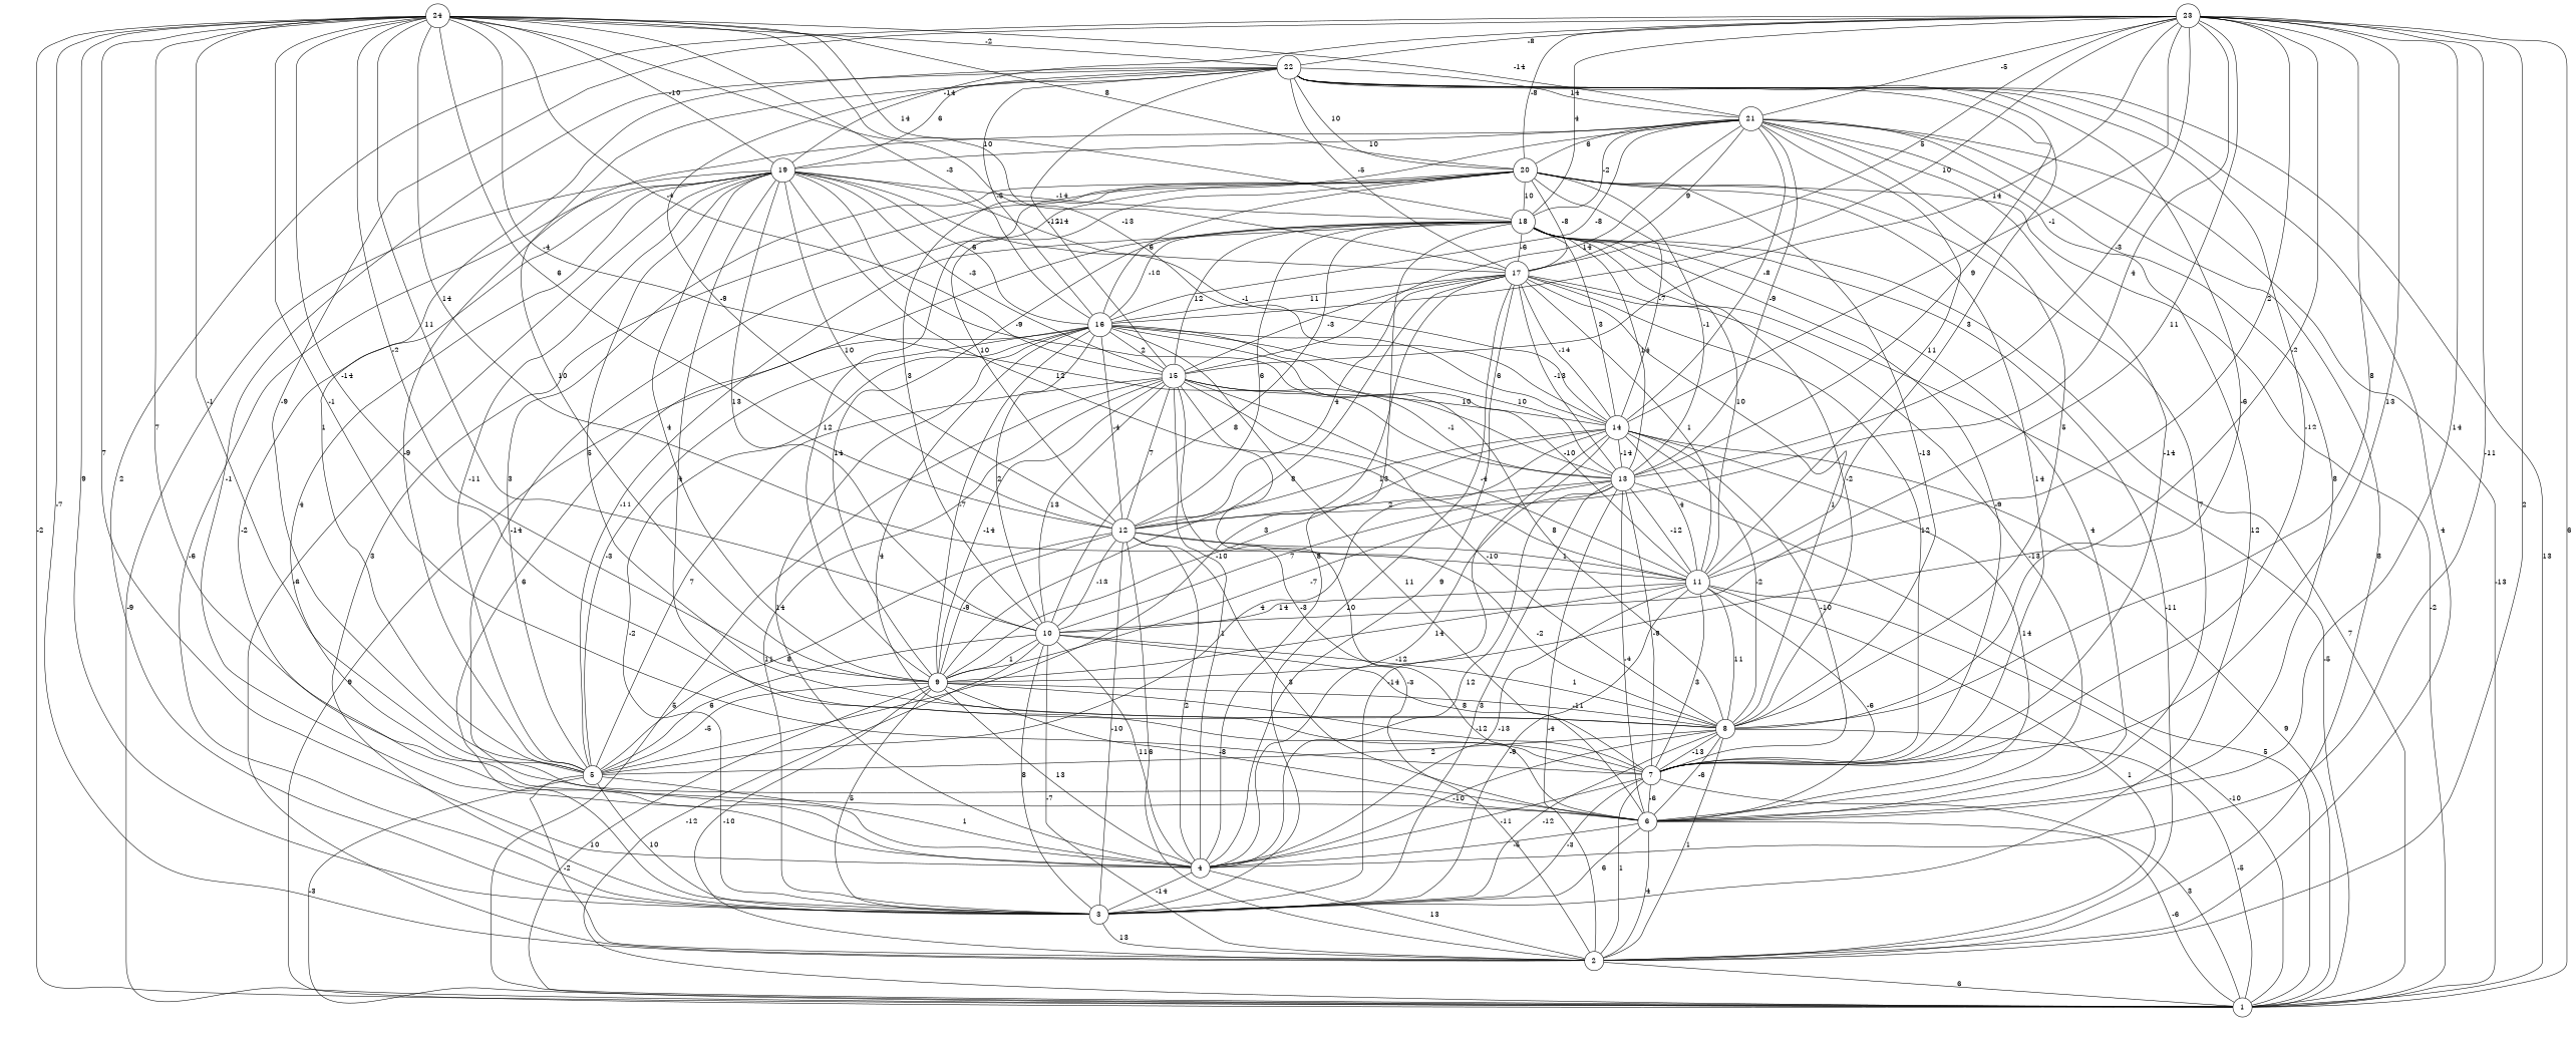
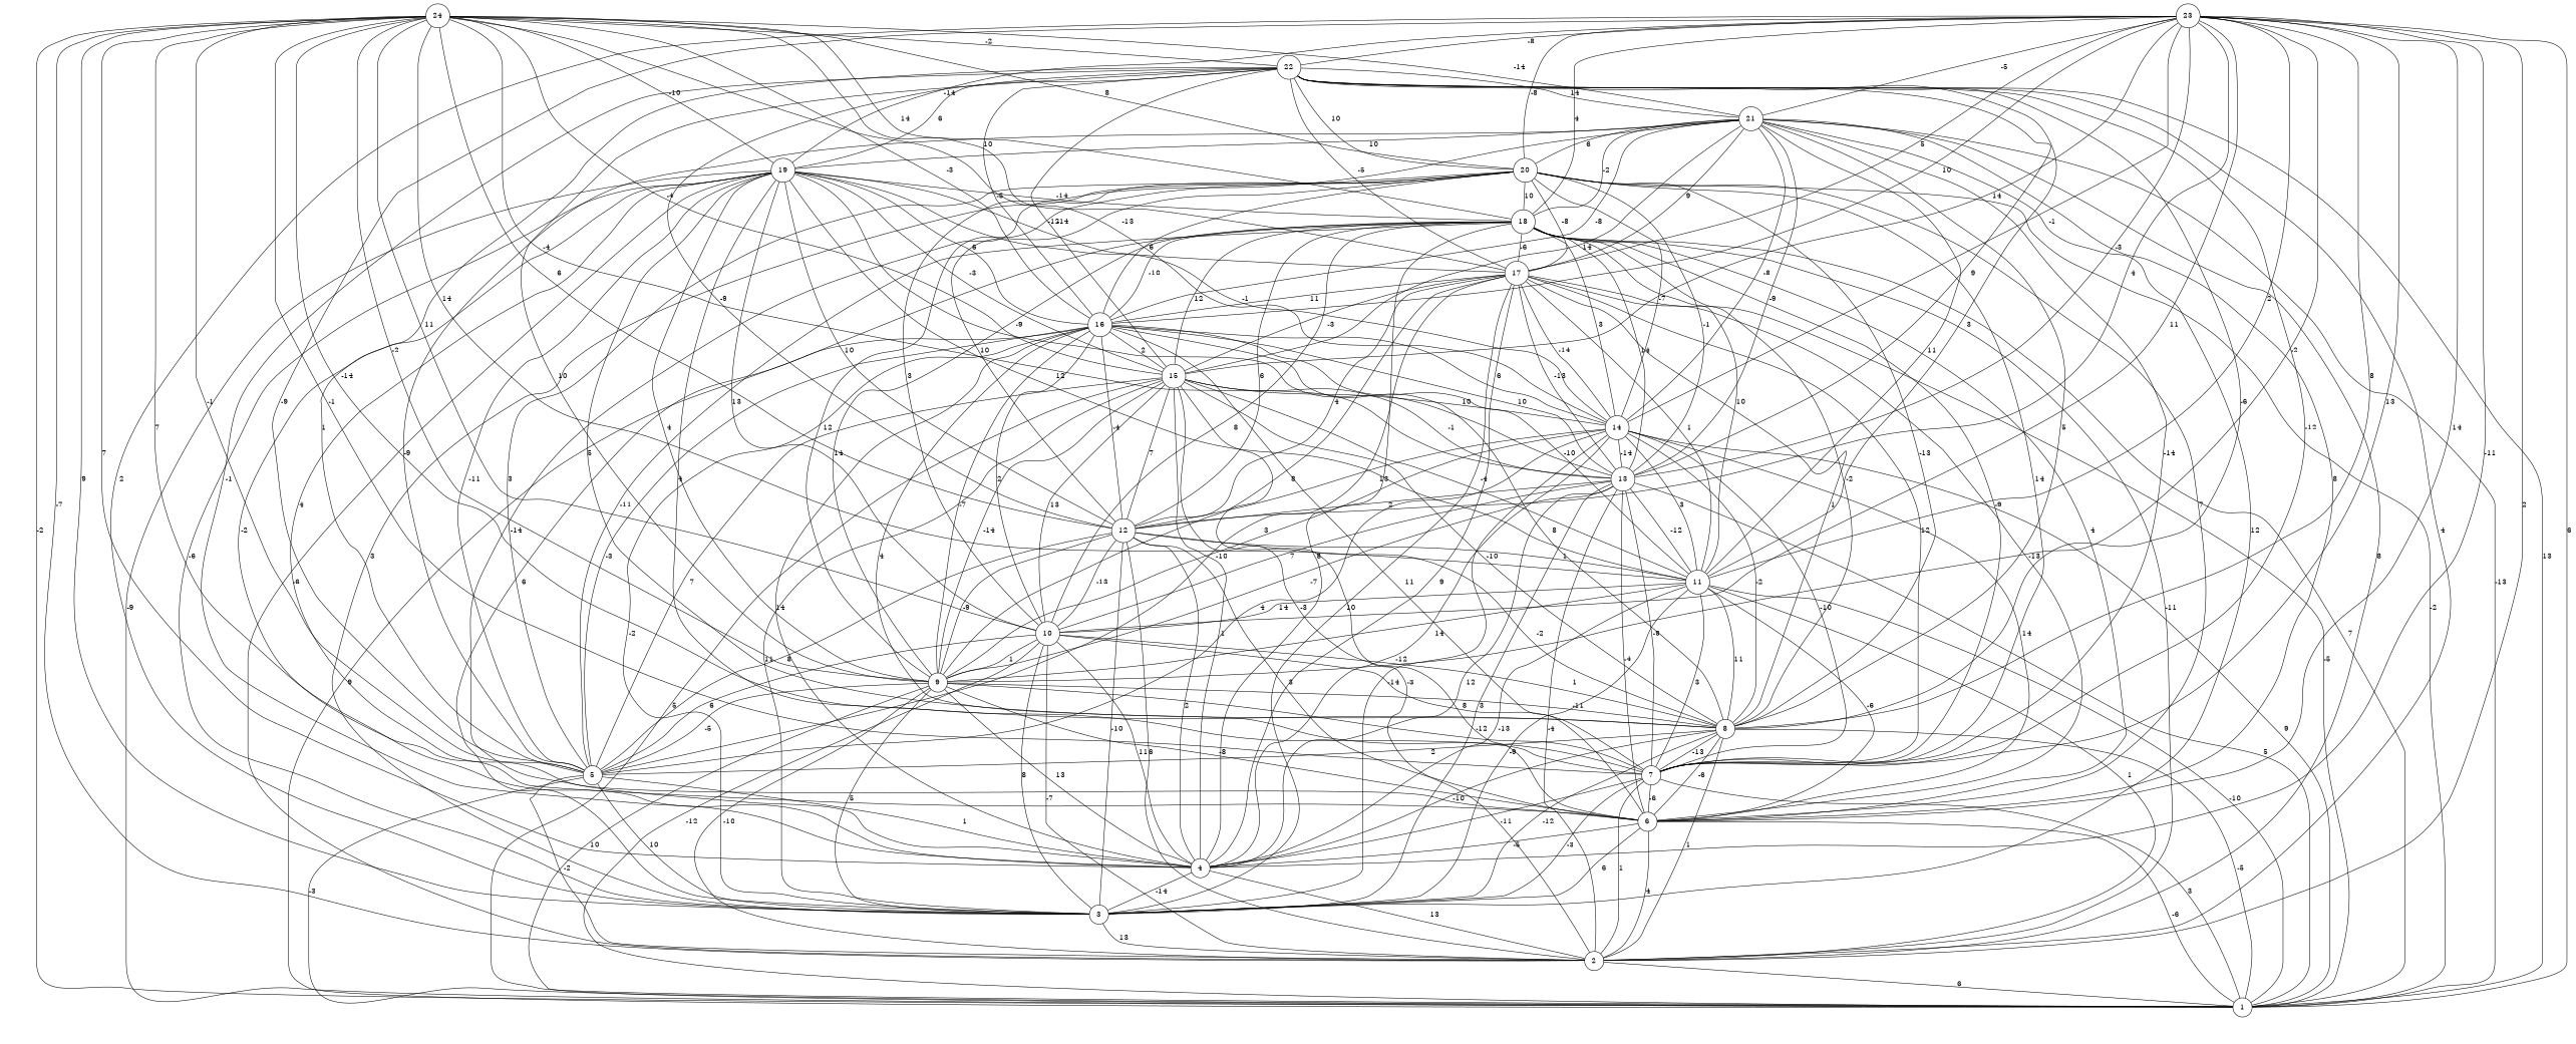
  graph {
    fontname="Helvetica,Arial,sans-serif"
    node [shape=circle]
    24
    1
    2
    3
    4
    5
    6
    7
    8
    9
    10
    11
    12
    13
    14
    15
    16
    17
    18
    19
    20
    21
    22
    23
    24 -- 1 [label=-2]
    24 -- 2 [label=-7]
    24 -- 3 [label=9]
    24 -- 4 [label=7]
    24 -- 5 [label=-1]
    24 -- 6 [label=7]
    24 -- 7 [label=-1]
    24 -- 8 [label=-14]
    24 -- 9 [label=-2]
    24 -- 10 [label=11]
    24 -- 11 [label=14]
    24 -- 12 [label=6]
    24 -- 13 [label=-4]
    24 -- 14 [label=-13]
    24 -- 15 [label=-4]
    24 -- 16 [label=-3]
    24 -- 17 [label=10]
    24 -- 18 [label=14]
    24 -- 19 [label=-10]
    24 -- 20 [label=8]
    24 -- 21 [label=-14]
    24 -- 22 [label=-2]
    2 -- 1 [label=6]
    3 -- 2 [label=13]
    4 -- 2 [label=13]
    4 -- 3 [label=-14]
    5 -- 1 [label=-3]
    5 -- 2 [label=-2]
    5 -- 3 [label=10]
    5 -- 4 [label=1]
    6 -- 1 [label=-6]
    6 -- 2 [label=4]
    6 -- 3 [label=6]
    6 -- 4 [label=-5]
    7 -- 1 [label=3]
    7 -- 2 [label=1]
    7 -- 3 [label=-3]
    7 -- 4 [label=-11]
    7 -- 6 [label=-6]
    8 -- 1 [label=-5]
    8 -- 2 [label=1]
    8 -- 3 [label=-12]
    8 -- 4 [label=-10]
    8 -- 5 [label=2]
    8 -- 6 [label=-6]
    8 -- 7 [label=-13]
    9 -- 1 [label=10]
    9 -- 2 [label=-10]
    9 -- 3 [label=5]
    9 -- 4 [label=13]
    9 -- 5 [label=-5]
    9 -- 6 [label=-8]
    9 -- 7 [label=-12]
    9 -- 8 [label=-11]
    10 -- 1 [label=-12]
    10 -- 2 [label=-7]
    10 -- 3 [label=8]
    10 -- 4 [label=11]
    10 -- 5 [label=6]
    10 -- 7 [label=8]
    10 -- 8 [label=1]
    10 -- 9 [label=1]
    11 -- 1 [label=-10]
    11 -- 2 [label=1]
    11 -- 3 [label=-9]
    11 -- 4 [label=-13]
    11 -- 6 [label=-6]
    11 -- 7 [label=3]
    11 -- 8 [label=11]
    11 -- 9 [label=14]
    11 -- 10 [label=14]
    12 -- 2 [label=6]
    12 -- 3 [label=-10]
    12 -- 4 [label=2]
    12 -- 5 [label=8]
    12 -- 6 [label=3]
    12 -- 8 [label=-2]
    12 -- 9 [label=-9]
    12 -- 10 [label=-13]
    12 -- 11 [label=1]
    13 -- 1 [label=5]
    13 -- 2 [label=-4]
    13 -- 3 [label=3]
    13 -- 4 [label=12]
    13 -- 6 [label=-4]
    13 -- 7 [label=-9]
    13 -- 9 [label=-7]
    13 -- 10 [label=7]
    13 -- 11 [label=-12]
    13 -- 12 [label=2]
    14 -- 1 [label=9]
    14 -- 3 [label=-14]
    14 -- 4 [label=-12]
    14 -- 5 [label=4]
    14 -- 6 [label=14]
    14 -- 7 [label=-10]
    14 -- 8 [label=-2]
    14 -- 9 [label=-10]
-   14 -- 11 [label=4]
+   14 -- 11 [label=3]
    14 -- 12 [label=13]
    14 -- 13 [label=-14]
    15 -- 1 [label=5]
    15 -- 2 [label=-3]
    15 -- 3 [label=11]
    15 -- 4 [label=1]
    15 -- 5 [label=7]
    15 -- 6 [label=-3]
    15 -- 8 [label=-10]
    15 -- 9 [label=-14]
    15 -- 10 [label=13]
    15 -- 11 [label=-4]
    15 -- 12 [label=7]
    15 -- 13 [label=-1]
    15 -- 14 [label=10]
    16 -- 1 [label=9]
    16 -- 3 [label=-2]
    16 -- 4 [label=14]
    16 -- 5 [label=-3]
    16 -- 6 [label=11]
    16 -- 7 [label=4]
    16 -- 8 [label=8]
    16 -- 9 [label=-7]
    16 -- 10 [label=2]
    16 -- 11 [label=-10]
    16 -- 12 [label=-4]
    16 -- 13 [label=10]
    16 -- 14 [label=6]
    16 -- 15 [label=2]
    17 -- 1 [label=-5]
    17 -- 3 [label=10]
    17 -- 4 [label=9]
    17 -- 5 [label=3]
    17 -- 6 [label=-13]
    17 -- 7 [label=12]
    17 -- 8 [label=1]
    17 -- 9 [label=8]
    17 -- 11 [label=1]
    17 -- 12 [label=4]
    17 -- 13 [label=-13]
    17 -- 14 [label=-14]
    17 -- 15 [label=-3]
    17 -- 16 [label=11]
    18 -- 1 [label=7]
    18 -- 2 [label=-11]
    18 -- 3 [label=6]
    18 -- 4 [label=8]
    18 -- 5 [label=-11]
    18 -- 6 [label=4]
    18 -- 7 [label=-9]
    18 -- 8 [label=-2]
    18 -- 9 [label=14]
    18 -- 10 [label=8]
    18 -- 11 [label=10]
    18 -- 12 [label=6]
    18 -- 13 [label=14]
    18 -- 14 [label=3]
    18 -- 15 [label=12]
    18 -- 16 [label=-10]
    18 -- 17 [label=-6]
    19 -- 1 [label=-9]
    19 -- 2 [label=-6]
    19 -- 3 [label=-6]
    19 -- 4 [label=-2]
    19 -- 5 [label=-11]
    19 -- 6 [label=4]
    19 -- 7 [label=4]
    19 -- 8 [label=5]
    19 -- 9 [label=4]
    19 -- 10 [label=13]
    19 -- 11 [label=12]
    19 -- 12 [label=10]
    19 -- 13 [label=-9]
    19 -- 14 [label=-1]
    19 -- 15 [label=-3]
    19 -- 16 [label=6]
    19 -- 17 [label=-12]
    19 -- 18 [label=-14]
    20 -- 1 [label=-2]
    20 -- 3 [label=3]
    20 -- 4 [label=-14]
    20 -- 5 [label=3]
    20 -- 6 [label=7]
    20 -- 7 [label=14]
    20 -- 8 [label=-13]
    20 -- 9 [label=12]
    20 -- 12 [label=10]
    20 -- 13 [label=-1]
    20 -- 14 [label=-7]
    20 -- 16 [label=6]
    20 -- 17 [label=-8]
    20 -- 18 [label=10]
    21 -- 1 [label=-13]
    21 -- 2 [label=8]
    21 -- 3 [label=12]
    21 -- 5 [label=-9]
    21 -- 6 [label=8]
    21 -- 7 [label=-14]
    21 -- 8 [label=5]
    21 -- 10 [label=3]
    21 -- 11 [label=11]
    21 -- 13 [label=-9]
    21 -- 14 [label=-8]
    21 -- 15 [label=14]
    21 -- 16 [label=-8]
    21 -- 17 [label=9]
    21 -- 18 [label=-2]
    21 -- 19 [label=10]
    21 -- 20 [label=6]
    22 -- 1 [label=13]
    22 -- 2 [label=4]
    22 -- 4 [label=-1]
    22 -- 5 [label=1]
    22 -- 7 [label=-12]
    22 -- 8 [label=-6]
    22 -- 9 [label=10]
    22 -- 11 [label=3]
    22 -- 12 [label=-9]
    22 -- 13 [label=9]
    22 -- 15 [label=-14]
    22 -- 16 [label=-5]
    22 -- 17 [label=-5]
    22 -- 19 [label=6]
    22 -- 20 [label=10]
    22 -- 21 [label=14]
    23 -- 1 [label=6]
    23 -- 2 [label=2]
    23 -- 3 [label=2]
    23 -- 4 [label=-11]
    23 -- 5 [label=-9]
    23 -- 6 [label=14]
    23 -- 7 [label=13]
    23 -- 8 [label=8]
    23 -- 9 [label=-2]
    23 -- 10 [label=11]
    23 -- 11 [label=2]
    23 -- 12 [label=4]
    23 -- 13 [label=-3]
    23 -- 14 [label=-1]
    23 -- 15 [label=14]
    23 -- 16 [label=10]
    23 -- 17 [label=5]
    23 -- 18 [label=4]
    23 -- 19 [label=-14]
    23 -- 20 [label=-8]
    23 -- 21 [label=-5]
    23 -- 22 [label=-8]
  }
